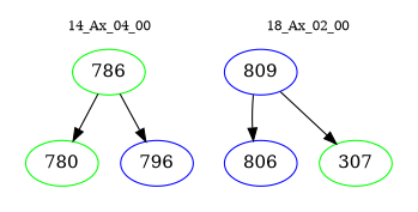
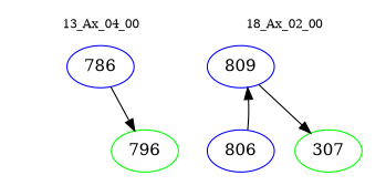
  digraph {
    node [color=blue]
    edge [color=black]
-   n1 [color=green label=786]
-   n2 [color=green label=780]
-   n3 [label=796]
+   n1 [label=786]
+   n3 [color=green label=796]
    n4 [label=809]
    n5 [label=806]
    n6 [color=green label=307]
    subgraph cluster_1 {
      color=white
      fontsize=10
-     label="14_Ax_04_00"
+     label="13_Ax_04_00"
      n1
-     n2
      n3
    }
    subgraph cluster_2 {
      color=white
      fontsize=10
      label="18_Ax_02_00"
      n4
      n5
      n6
    }
-   n1 -> n2
    n1 -> n3
-   n4 -> n5
+   n5 -> n4
    n4 -> n6
  }
